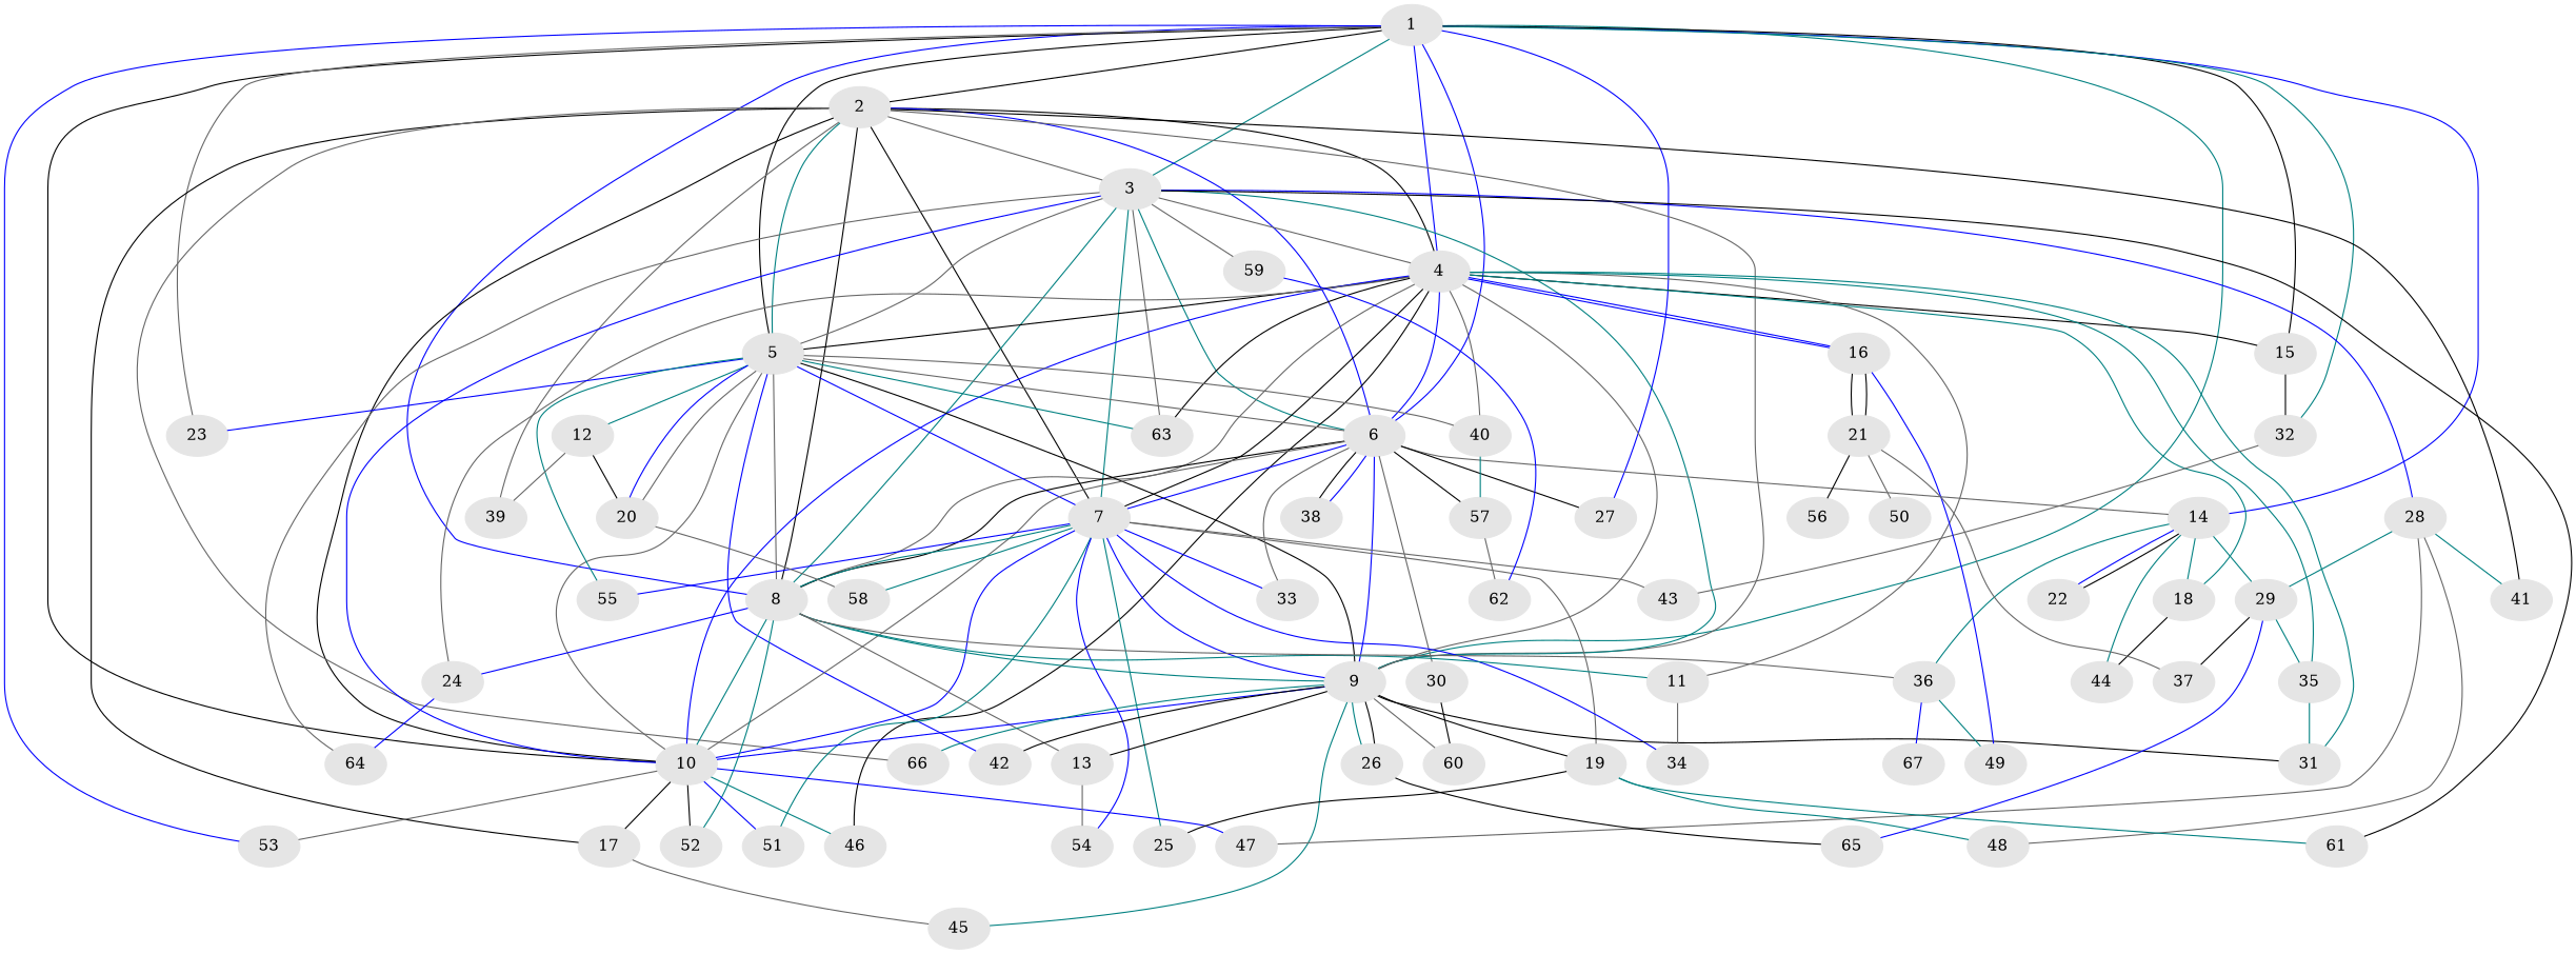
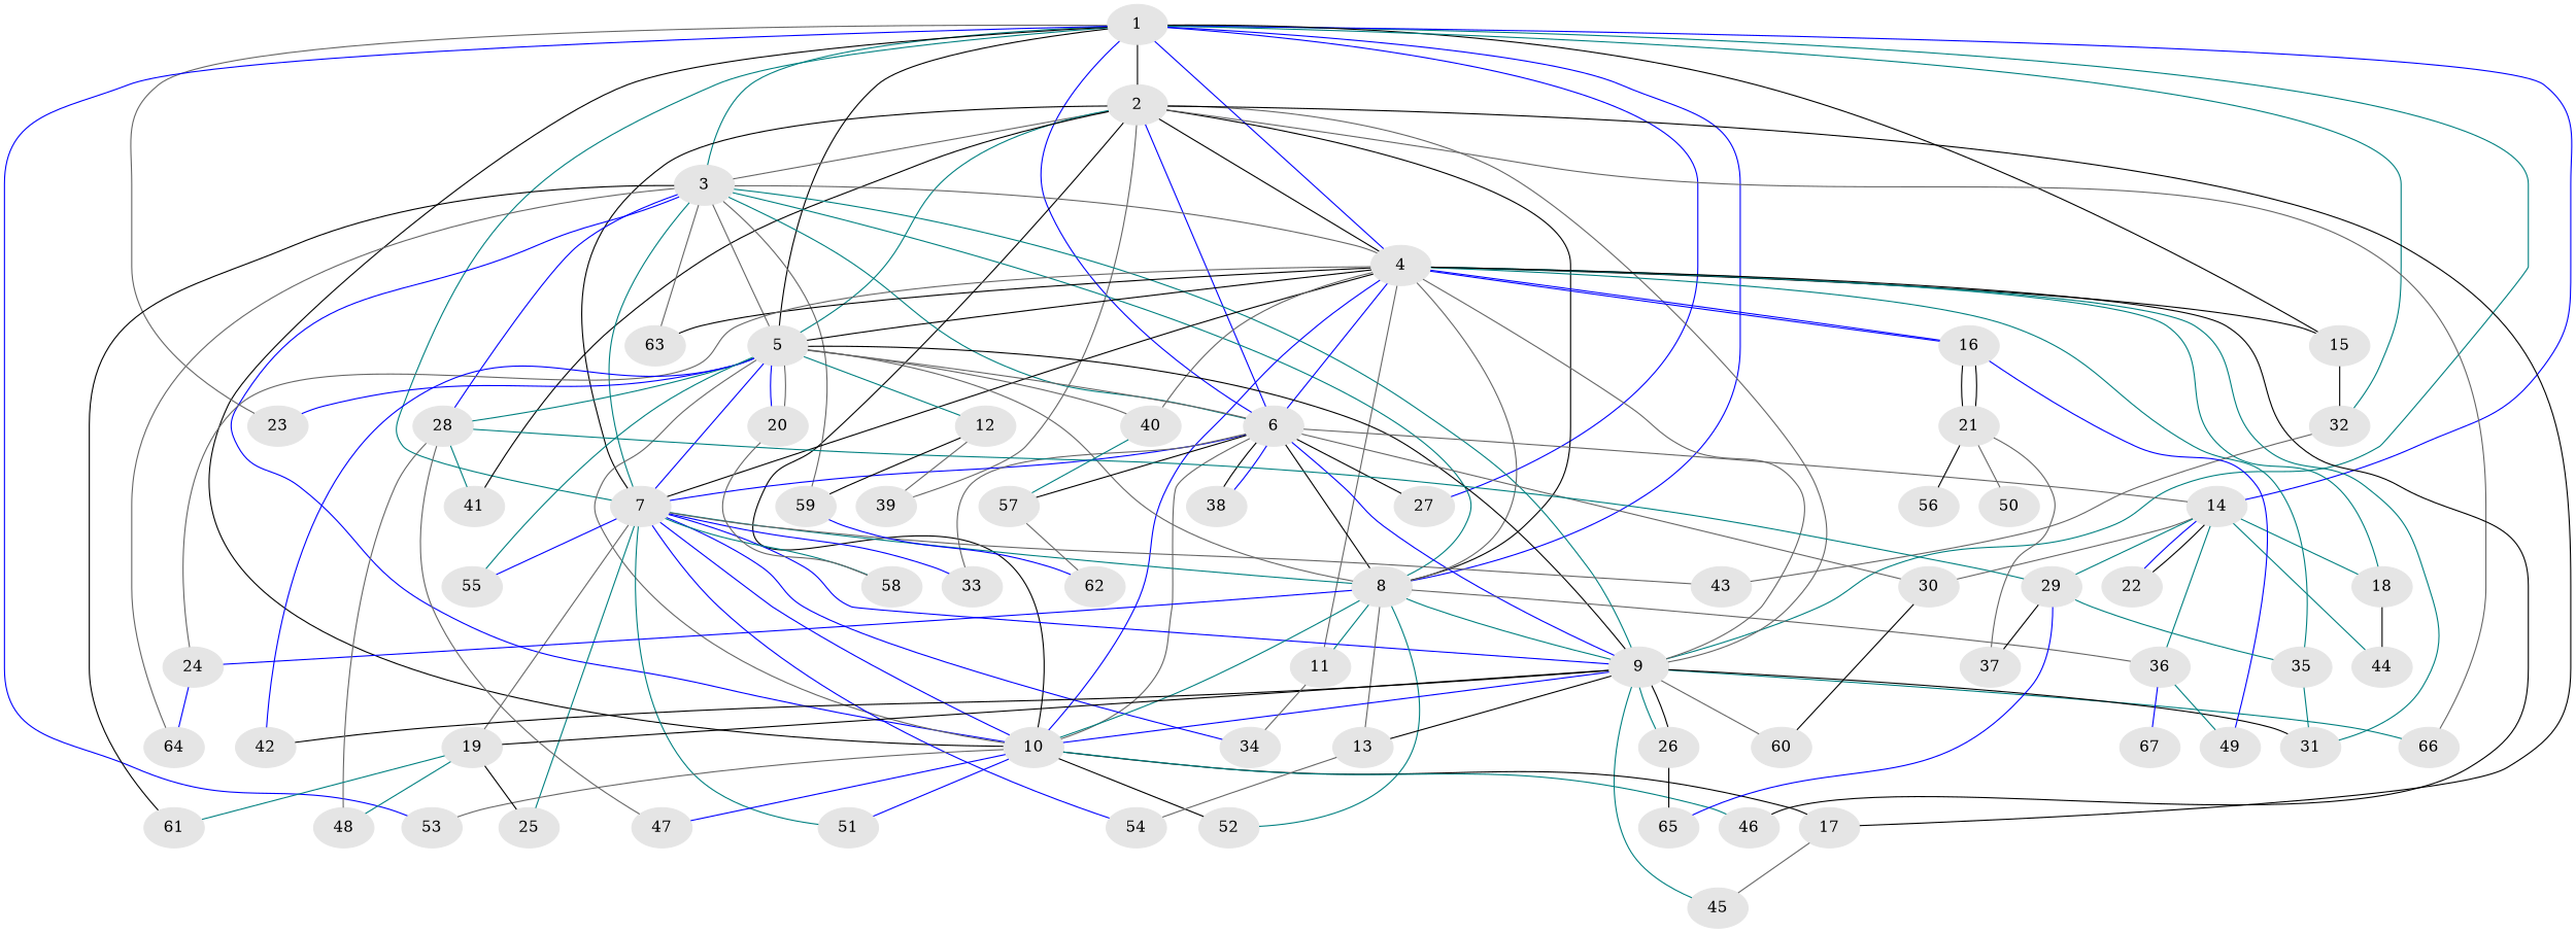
  graph {
    node [color=gray90 style=filled]
    edge [color=gray40]
    1
    2
    3
    4
    5
    6
    7
    8
    9
    10
    14
    15
    23
    27
    32
    53
    17
    39
    41
    66
    28
    59
    61
    63
    64
    11
    16
    18
    24
    31
    35
    40
    46
    12
    20
    42
    55
    30
    33
    38
    57
    19
    25
    34
    43
    51
    54
    58
    13
    36
    52
    26
    45
    60
    47
    22
    29
    44
    48
    62
    21
    49
    67
    65
    37
    56
    50
    1 -- 2 [color=black]
    1 -- 3 [color=teal]
    1 -- 4 [color=blue]
    1 -- 5 [color=black]
    1 -- 6 [color=blue]
+   1 -- 7 [color=teal]
    1 -- 8 [color=blue]
    1 -- 9 [color=teal]
    1 -- 10 [color=black]
    1 -- 14 [color=blue]
    1 -- 15 [color=black]
    1 -- 23
    1 -- 27 [color=blue]
    1 -- 32 [color=teal]
    1 -- 53 [color=blue]
    2 -- 3
    2 -- 4 [color=black]
    2 -- 5 [color=teal]
    2 -- 6 [color=blue]
    2 -- 7 [color=black]
    2 -- 8 [color=black]
    2 -- 9
    2 -- 10 [color=black]
    2 -- 17 [color=black]
    2 -- 39
    2 -- 41 [color=black]
    2 -- 66
    3 -- 4
    3 -- 5
    3 -- 6 [color=teal]
    3 -- 7 [color=teal]
    3 -- 8 [color=teal]
    3 -- 9 [color=teal]
    3 -- 10 [color=blue]
    3 -- 28 [color=blue]
    3 -- 59
    3 -- 61 [color=black]
    3 -- 63
    3 -- 64
    4 -- 5 [color=black]
    4 -- 6 [color=blue]
    4 -- 7 [color=black]
    4 -- 8
    4 -- 9
    4 -- 10 [color=blue]
    4 -- 15 [color=black]
    4 -- 63 [color=black]
    4 -- 11
    4 -- 16 [color=blue]
    4 -- 16 [color=blue]
    4 -- 18 [color=teal]
    4 -- 24
    4 -- 31 [color=teal]
    4 -- 35 [color=teal]
    4 -- 40
    4 -- 46 [color=black]
    5 -- 6
    5 -- 7 [color=blue]
    5 -- 8
    5 -- 9 [color=black]
    5 -- 10
    5 -- 23 [color=blue]
-   5 -- 63 [color=teal]
+   5 -- 28 [color=teal]
    5 -- 40
    5 -- 12 [color=teal]
    5 -- 20 [color=blue]
    5 -- 20
    5 -- 42 [color=blue]
    5 -- 55 [color=teal]
    6 -- 7 [color=blue]
    6 -- 8 [color=black]
    6 -- 9 [color=blue]
    6 -- 10
    6 -- 14
    6 -- 27 [color=black]
    6 -- 30
    6 -- 33
    6 -- 38 [color=black]
    6 -- 38 [color=blue]
    6 -- 57 [color=black]
    7 -- 8 [color=teal]
    7 -- 9 [color=blue]
    7 -- 10 [color=blue]
    7 -- 55 [color=blue]
    7 -- 33 [color=blue]
    7 -- 19
    7 -- 25 [color=teal]
    7 -- 34 [color=blue]
    7 -- 43
    7 -- 51 [color=teal]
    7 -- 54 [color=blue]
    7 -- 58 [color=teal]
    8 -- 9 [color=teal]
    8 -- 10 [color=teal]
    8 -- 11 [color=teal]
    8 -- 24 [color=blue]
    8 -- 13
    8 -- 36
    8 -- 52 [color=teal]
    9 -- 10 [color=blue]
    9 -- 66 [color=teal]
    9 -- 31 [color=black]
    9 -- 42 [color=black]
    9 -- 19 [color=black]
    9 -- 13 [color=black]
    9 -- 26 [color=teal]
    9 -- 26 [color=black]
    9 -- 45 [color=teal]
    9 -- 60
    10 -- 53
    10 -- 17 [color=black]
    10 -- 46 [color=teal]
    10 -- 51 [color=blue]
    10 -- 52 [color=black]
    10 -- 47 [color=blue]
    14 -- 18 [color=teal]
+   14 -- 30
    14 -- 36 [color=teal]
    14 -- 22 [color=blue]
    14 -- 22 [color=black]
    14 -- 29 [color=teal]
    14 -- 44 [color=teal]
    15 -- 32 [color=black]
    32 -- 43
    17 -- 45
    28 -- 41 [color=teal]
    28 -- 47
    28 -- 29 [color=teal]
    28 -- 48
    59 -- 62 [color=blue]
    11 -- 34
    16 -- 21 [color=black]
    16 -- 21 [color=black]
    16 -- 49 [color=blue]
    18 -- 44 [color=black]
    24 -- 64 [color=blue]
    35 -- 31 [color=teal]
    40 -- 57 [color=teal]
    12 -- 39
-   12 -- 20 [color=black]
+   12 -- 59 [color=black]
    20 -- 58
    30 -- 60 [color=black]
    57 -- 62
    19 -- 61 [color=teal]
    19 -- 25 [color=black]
    19 -- 48 [color=teal]
    13 -- 54
    36 -- 49 [color=teal]
    36 -- 67 [color=blue]
    26 -- 65 [color=black]
    29 -- 35 [color=teal]
    29 -- 65 [color=blue]
    29 -- 37 [color=black]
    21 -- 37
    21 -- 56 [color=black]
    21 -- 50
  }
